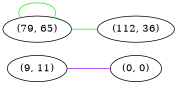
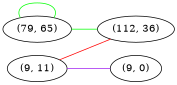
  graph {
    rankdir=LR
    edge [color=green weight=2]
    n1 [label="(79, 65)"]
    "(112, 36)"
    "(9, 11)"
-   "(0, 0)"
+   "(0, 0)" [label="(9, 0)"]
    n1 -- n1
    n1 -- "(112, 36)"
+   "(9, 11)" -- "(112, 36)" [color=red weight=1]
    "(9, 11)" -- "(0, 0)" [color=purple weight=4]
  }
